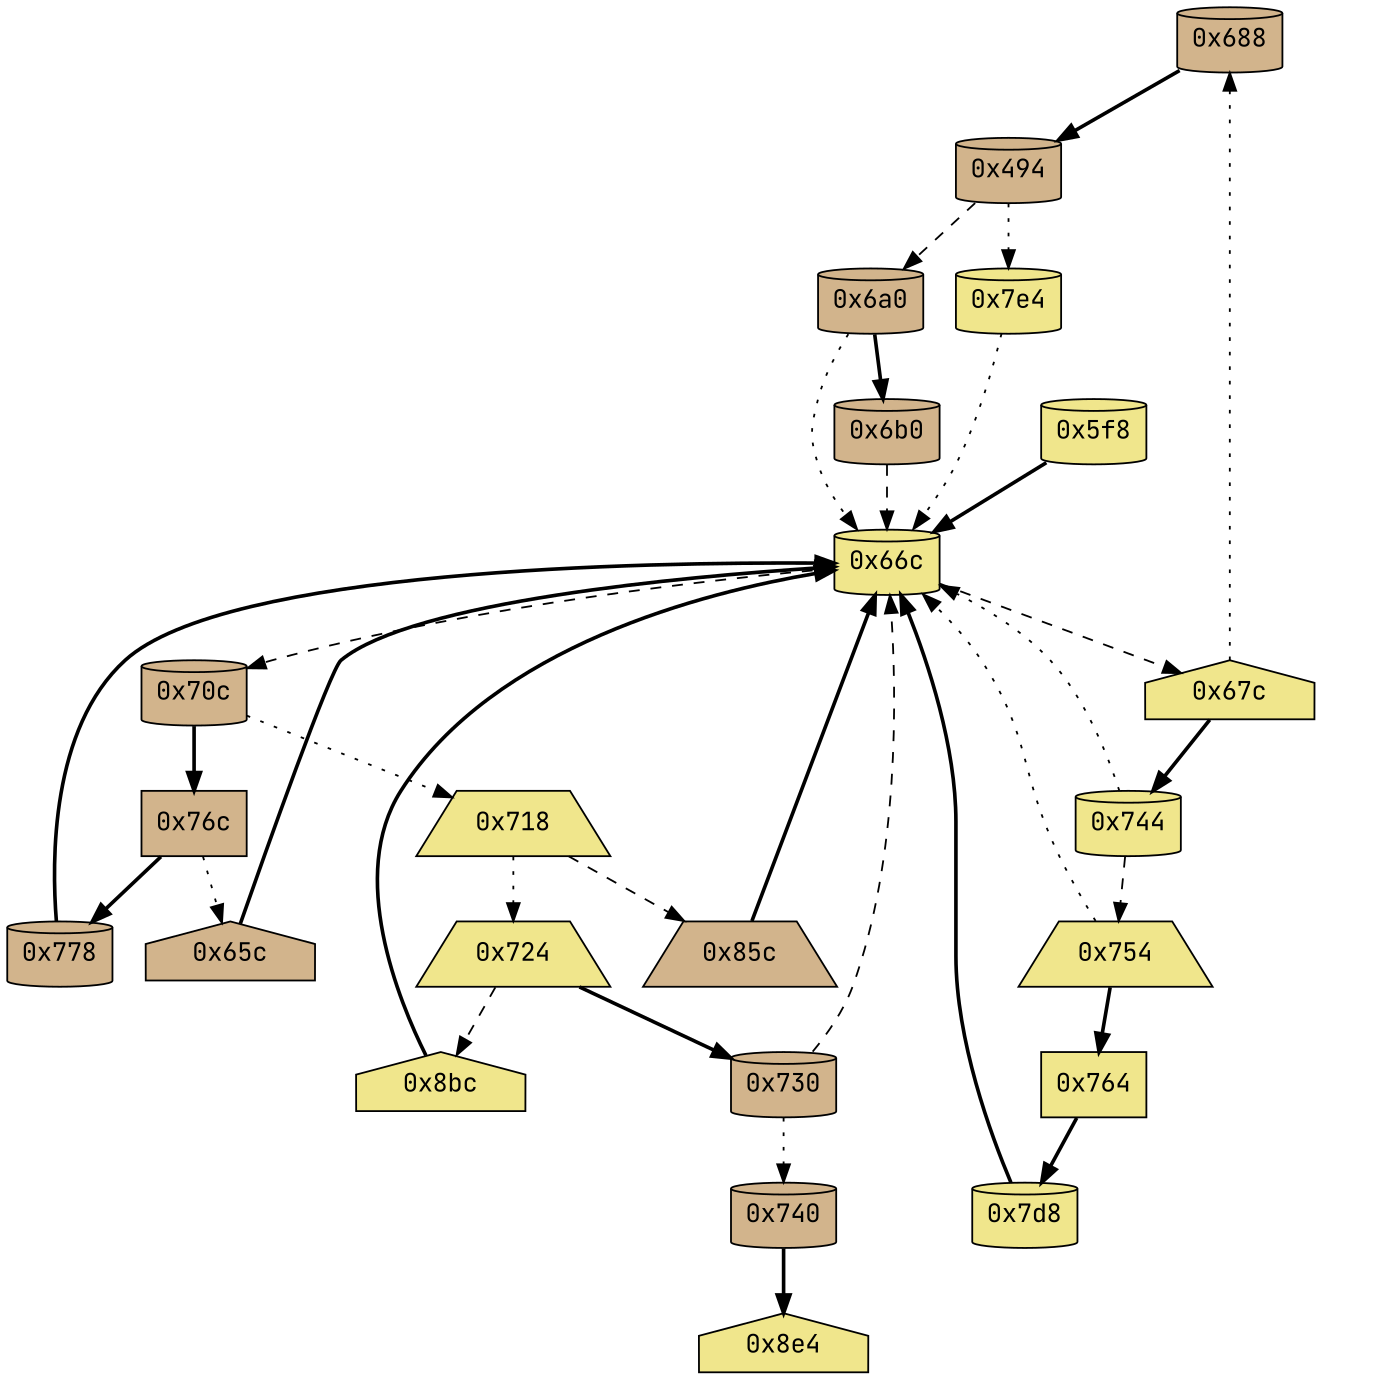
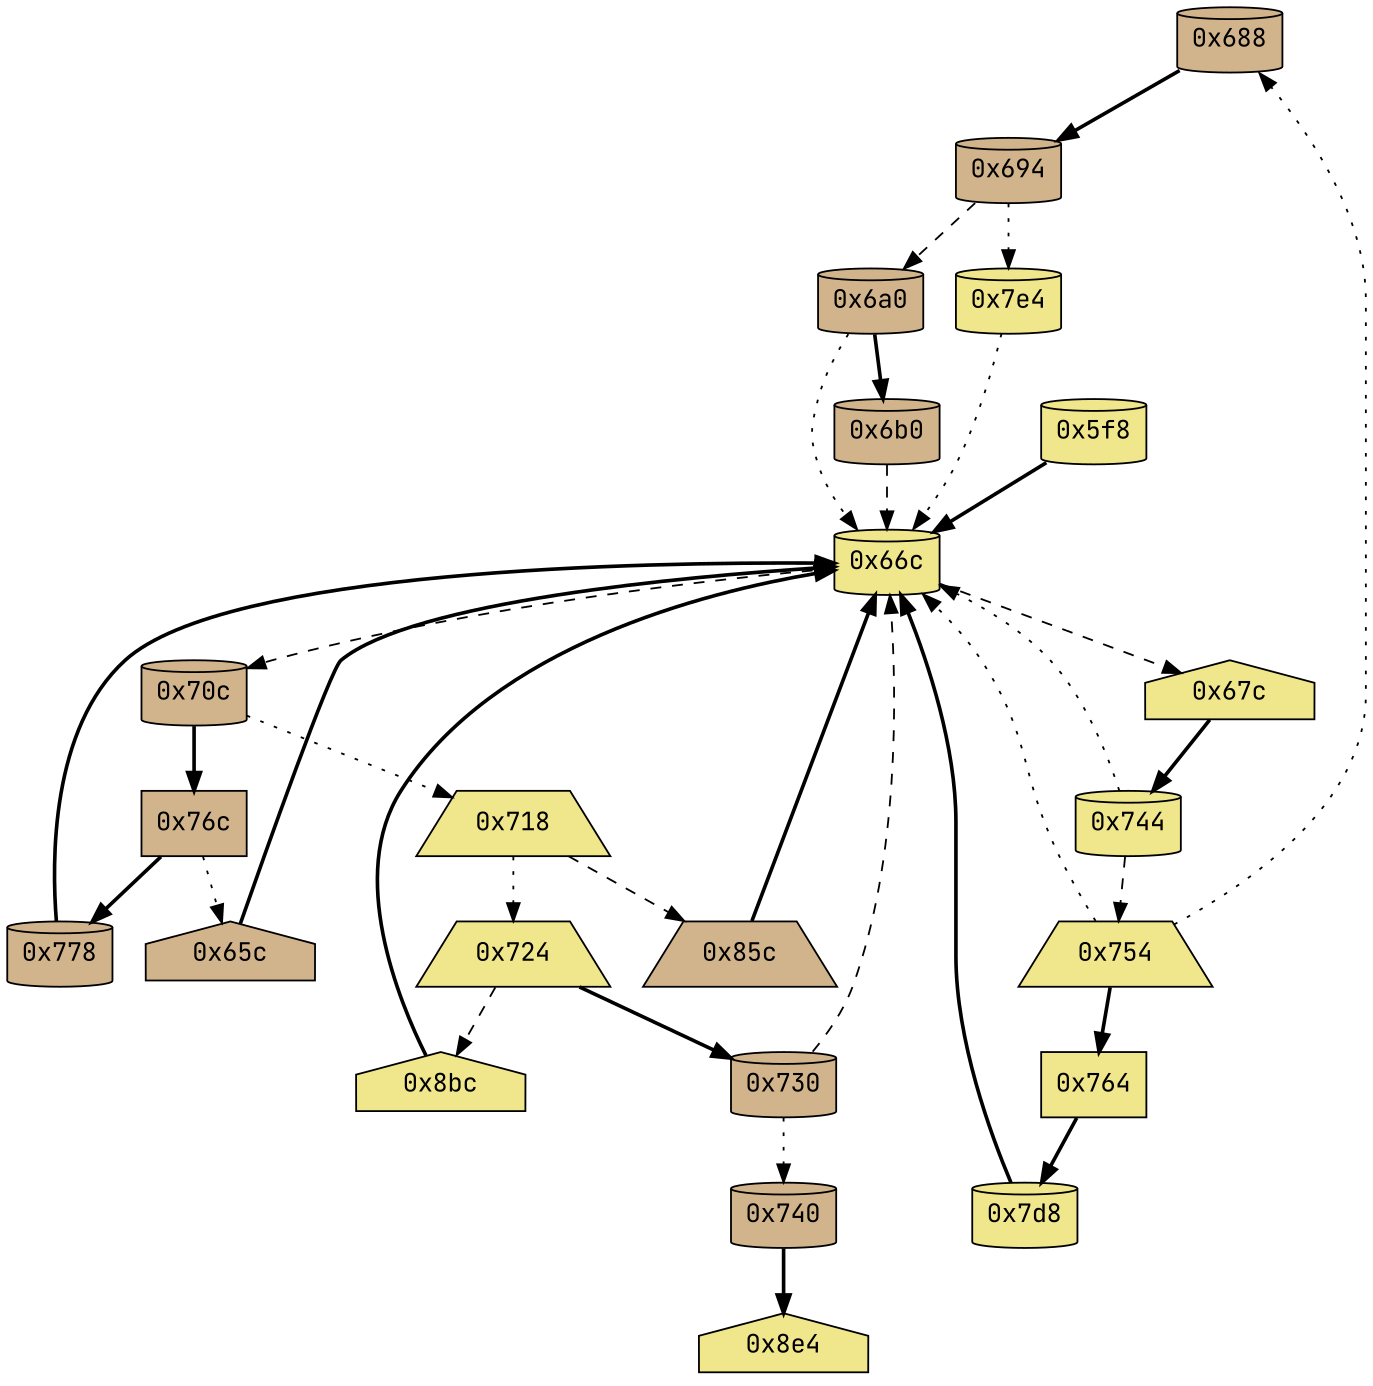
  strict digraph {
    fontname="JetBrains Mono"
    node [fillcolor=khaki fontname="JetBrains Mono" opcode="[u'ldr', u'cmp', u'b']" shape=cylinder style=filled]
    edge [fontname="JetBrains Mono" style=bold]
    "0x688" [fillcolor=tan]
-   "0x694" [fillcolor=tan label="0x494"]
+   "0x694" [fillcolor=tan]
    "0x6a0" [fillcolor=tan opcode="[u'ldr', u'cmp', u'mov', u'b']"]
    "0x7e4" [opcode="[u'ldr', u'ldr', u'mov', u'bl', u'ldr', u'mov', u'bl', u'ldr', u'ldr', u'mvn', u'ldr', u'sub', u'mul', u'eor', u'and', u'ldr', u'ldr', u'mov', u'mov', u'cmp', u'mov', u'cmp', u'mov', u'mov', u'cmp', u'mov', u'mov', u'teq', u'mov', u'b']"]
    "0x66c" [opcode="[u'mov', u'ldr', u'cmp', u'b']"]
    "0x6b0" [fillcolor=tan opcode="[u'ldr', u'str', u'ldr', u'ldr', u'sub', u'mul', u'eor', u'and', u'ldr', u'mov', u'mov', u'ldr', u'cmp', u'mov', u'cmp', u'mov', u'mov', u'cmp', u'mov', u'mov', u'teq', u'mov', u'b']"]
    "0x7d8" [opcode="[u'str', u'ldr', u'b']"]
    "0x70c" [fillcolor=tan]
    "0x67c" [shape=house]
    "0x718" [shape=trapezium]
    "0x76c" [fillcolor=tan shape=box]
    "0x744" [opcode="[u'ldr', u'cmp', u'mov', u'b']"]
    "0x85c" [fillcolor=tan opcode="[u'ldr', u'ldr', u'ldr', u'ldr', u'mov', u'rsb', u'cmp', u'mvn', u'mov', u'mul', u'mov', u'mvn', u'orr', u'cmn', u'mov', u'teq', u'mov', u'mov', u'cmn', u'mov', u'mov', u'cmp', u'mov', u'b']" shape=trapezium]
    "0x724" [shape=trapezium]
    "0x730" [fillcolor=tan opcode="[u'ldr', u'cmp', u'mov', u'b']"]
    "0x8bc" [opcode="[u'ldr', u'ldr', u'mov', u'bl', u'ldr', u'mov', u'bl', u'mvn', u'mov', u'b']" shape=house]
    "0x740" [fillcolor=tan opcode="[u'b']"]
    "0x8e4" [opcode="[u'ldr', u'sub', u'pop']" shape=house]
    "0x778" [fillcolor=tan opcode="[u'ldr', u'mov', u'ldr', u'rsb', u'mvn', u'mul', u'eor', u'and', u'ldr', u'mov', u'mov', u'ldr', u'ldr', u'cmp', u'mov', u'teq', u'mov', u'mov', u'cmp', u'mov', u'cmp', u'mov', u'b']"]
    "0x65c" [fillcolor=tan opcode="[u'ldr', u'cmp', u'mov', u'ldr']" shape=house]
    "0x754" [opcode="[u'ldr', u'cmp', u'mov', u'b']" shape=trapezium]
    "0x764" [opcode="[u'mov', u'b']" shape=box]
    "0x5f8" [opcode="[u'push', u'add', u'sub', u'mov', u'ldr', u'ldr', u'cmp', u'mvn', u'mov', u'str', u'ldr', u'ldr', u'ldr', u'ldr', u'ldr', u'str', u'ldr', u'ldr', u'add', u'str', u'ldr', u'add', u'str', u'str', u'b']"]
    "0x688" -> "0x694"
    "0x694" -> "0x6a0" [style=dashed]
    "0x694" -> "0x7e4" [style=dotted]
    "0x6a0" -> "0x66c" [style=dotted]
    "0x6a0" -> "0x6b0"
    "0x7e4" -> "0x66c" [style=dotted]
    "0x66c" -> "0x70c" [style=dashed]
    "0x66c" -> "0x67c" [style=dashed]
    "0x6b0" -> "0x66c" [style=dashed]
    "0x7d8" -> "0x66c"
    "0x70c" -> "0x718" [style=dotted]
    "0x70c" -> "0x76c"
-   "0x67c" -> "0x688" [style=dotted]
+   "0x754" -> "0x688" [style=dotted]
    "0x67c" -> "0x744"
    "0x718" -> "0x85c" [style=dashed]
    "0x718" -> "0x724" [style=dotted]
    "0x76c" -> "0x778"
    "0x76c" -> "0x65c" [style=dotted]
    "0x744" -> "0x66c" [style=dotted]
    "0x744" -> "0x754" [style=dashed]
    "0x85c" -> "0x66c"
    "0x724" -> "0x730"
    "0x724" -> "0x8bc" [style=dashed]
    "0x730" -> "0x66c" [style=dashed]
    "0x730" -> "0x740" [style=dotted]
    "0x8bc" -> "0x66c"
    "0x740" -> "0x8e4"
    "0x778" -> "0x66c"
    "0x65c" -> "0x66c"
    "0x754" -> "0x66c" [style=dotted]
    "0x754" -> "0x764"
    "0x764" -> "0x7d8"
    "0x5f8" -> "0x66c"
  }
